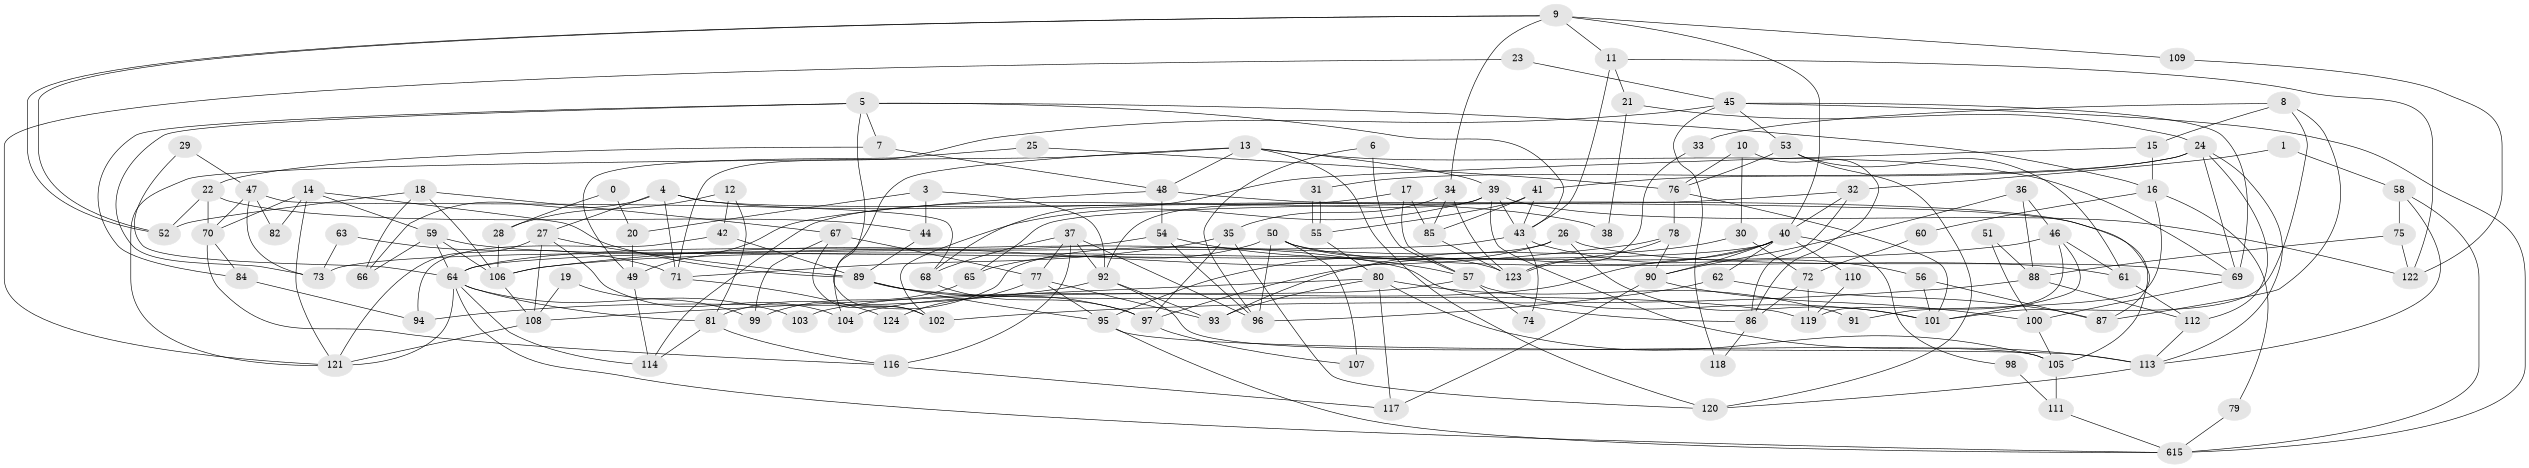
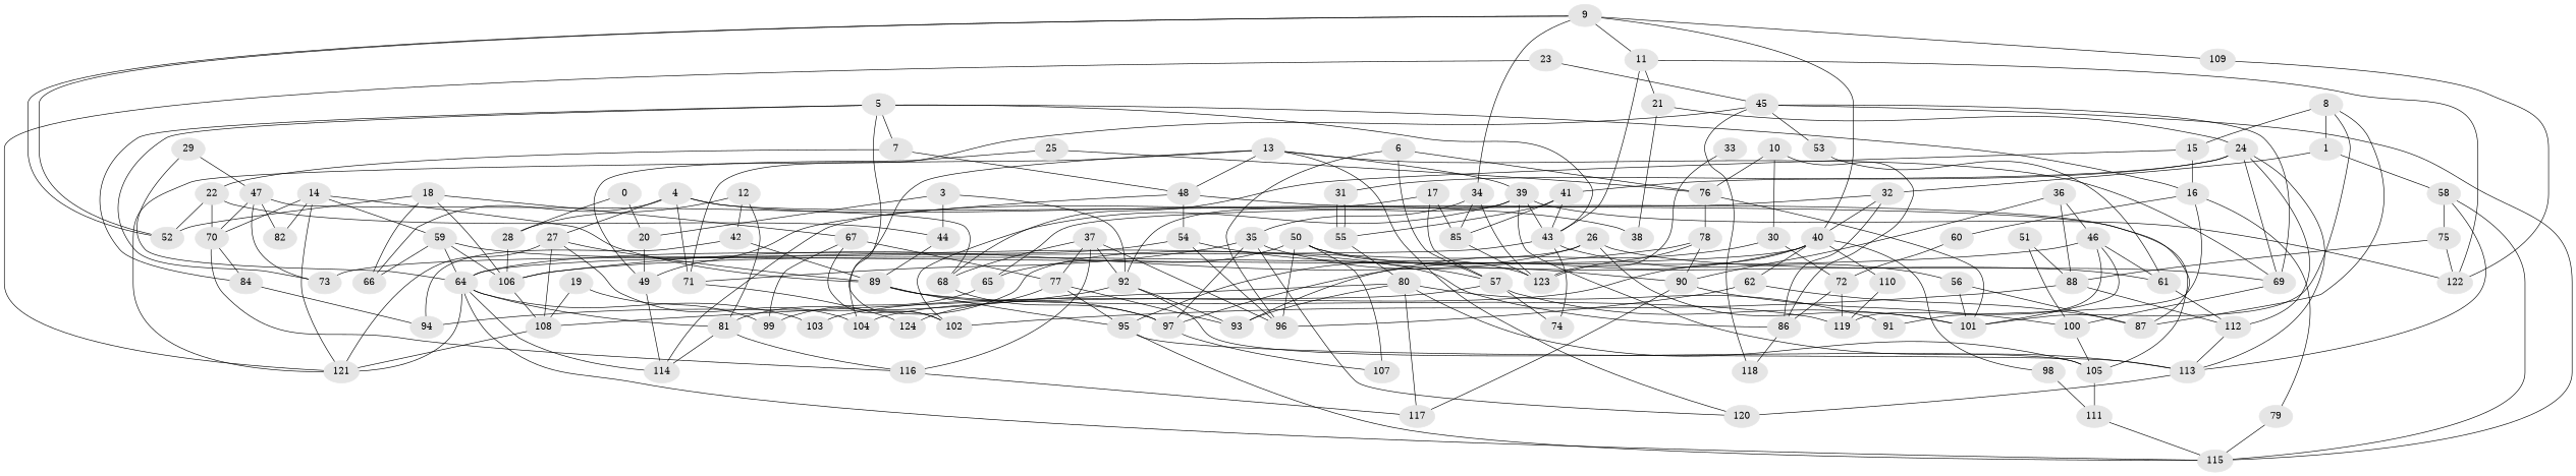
  graph {
    node [color=gray90 style=filled]
    1
    32
    58
    40
    86
    65
    113
-   115 [label=615]
+   115
    75
    n10 [label=0]
    20
    28
    49
    106
    3
    44
    92
    89
    105
    93
    94
    4
    27
    38
    66
    71
    104
    121
    108
    124
    111
    5
    7
    16
    43
    73
    84
    102
    22
    48
    60
    79
    91
    64
    56
    74
    6
    57
    96
    101
    52
    70
    87
    54
    8
    15
    33
    68
    123
    9
    11
    34
    109
    21
    122
    85
    35
    97
    90
    62
    98
    103
    110
    10
    30
    76
    72
    78
    118
    24
    12
    42
    81
    114
    116
    13
    39
    69
    120
    100
    14
    59
    82
    95
    119
    17
    18
    67
    99
    77
    19
    31
    41
    112
    23
    45
    53
    55
    25
    26
    29
    47
    80
    107
    36
    46
    88
    61
    117
    37
    50
    51
-   63
    1 -- 32
    1 -- 58
    32 -- 40
    32 -- 86
    32 -- 65
    58 -- 113
    58 -- 115
    58 -- 75
    40 -- 73
    40 -- 97
-   40 -- 90
+   35 -- 90
    40 -- 62
    40 -- 98
    40 -- 103
    40 -- 110
    86 -- 118
    65 -- 99
    113 -- 120
    75 -- 122
    75 -- 88
    n10 -- 20
    n10 -- 28
    20 -- 49
    28 -- 106
    49 -- 114
    106 -- 108
    3 -- 20
    3 -- 44
    3 -- 92
    44 -- 89
    92 -- 105
    92 -- 93
    92 -- 94
    89 -- 97
    89 -- 95
    89 -- 119
    105 -- 111
    4 -- 105
    4 -- 27
    4 -- 38
    4 -- 66
    4 -- 71
    27 -- 89
    27 -- 104
    27 -- 121
    27 -- 108
    71 -- 124
    108 -- 121
    111 -- 115
    5 -- 7
    5 -- 16
    5 -- 43
    5 -- 73
    5 -- 84
    5 -- 102
    7 -- 22
    7 -- 48
    16 -- 60
    16 -- 79
    16 -- 91
    43 -- 64
    43 -- 56
    43 -- 74
    84 -- 94
    22 -- 44
    22 -- 52
    22 -- 70
    48 -- 49
    48 -- 87
    48 -- 54
    60 -- 72
    79 -- 115
    64 -- 115
    64 -- 121
    64 -- 103
    64 -- 81
    64 -- 114
    56 -- 101
    56 -- 87
    6 -- 57
    6 -- 96
    57 -- 104
    57 -- 74
    57 -- 101
    70 -- 84
    70 -- 116
    54 -- 64
    54 -- 57
    54 -- 96
    8 -- 101
    8 -- 87
    8 -- 15
-   8 -- 33
+   8 -- 1
    15 -- 16
    15 -- 68
    33 -- 123
    68 -- 97
    9 -- 40
    9 -- 52
    9 -- 52
    9 -- 11
    9 -- 34
    9 -- 109
    11 -- 43
    11 -- 21
    11 -- 122
    34 -- 123
    34 -- 85
    34 -- 35
    109 -- 122
    21 -- 38
    21 -- 24
    85 -- 123
    35 -- 71
    35 -- 97
    35 -- 120
    97 -- 107
    90 -- 100
    90 -- 117
    62 -- 96
    62 -- 87
    98 -- 111
    110 -- 119
    10 -- 86
    10 -- 30
    10 -- 76
    30 -- 93
    30 -- 72
    76 -- 101
    76 -- 78
    72 -- 86
    72 -- 119
    78 -- 106
    78 -- 123
    78 -- 90
    24 -- 113
    24 -- 69
    24 -- 31
    24 -- 41
    24 -- 112
    12 -- 28
    12 -- 42
    12 -- 81
    42 -- 89
    42 -- 94
    81 -- 114
    81 -- 116
    116 -- 117
    13 -- 104
    13 -- 121
    13 -- 48
    13 -- 39
    13 -- 69
    13 -- 120
    39 -- 113
    39 -- 92
    39 -- 43
    39 -- 102
    39 -- 122
    69 -- 100
    100 -- 105
    14 -- 89
    14 -- 121
    14 -- 70
    14 -- 59
    14 -- 82
    59 -- 86
    59 -- 106
    59 -- 66
    59 -- 64
    95 -- 113
    95 -- 115
    17 -- 57
    17 -- 85
    17 -- 114
    18 -- 106
    18 -- 66
    18 -- 52
    18 -- 67
    67 -- 102
    67 -- 99
    67 -- 77
    77 -- 93
    77 -- 124
    77 -- 95
    19 -- 108
    19 -- 99
    31 -- 55
    31 -- 55
    41 -- 43
    41 -- 85
    41 -- 55
    112 -- 113
    23 -- 121
    23 -- 45
    45 -- 115
    45 -- 71
    45 -- 118
    45 -- 69
    45 -- 53
-   53 -- 76
-   53 -- 120
+   6 -- 76
    53 -- 61
    55 -- 80
    25 -- 49
    25 -- 76
    26 -- 101
    26 -- 81
    26 -- 69
    26 -- 95
    29 -- 64
    29 -- 47
    47 -- 73
    47 -- 70
    47 -- 68
    47 -- 82
    80 -- 105
    80 -- 93
    80 -- 108
    80 -- 91
    80 -- 117
    36 -- 90
    36 -- 46
    36 -- 88
    46 -- 106
    46 -- 101
    46 -- 119
    46 -- 61
    88 -- 102
    88 -- 112
    61 -- 112
    37 -- 92
    37 -- 96
    37 -- 68
    37 -- 116
    37 -- 77
    50 -- 65
    50 -- 96
    50 -- 123
    50 -- 107
    50 -- 61
    51 -- 100
    51 -- 88
-   63 -- 71
-   63 -- 73
  }
